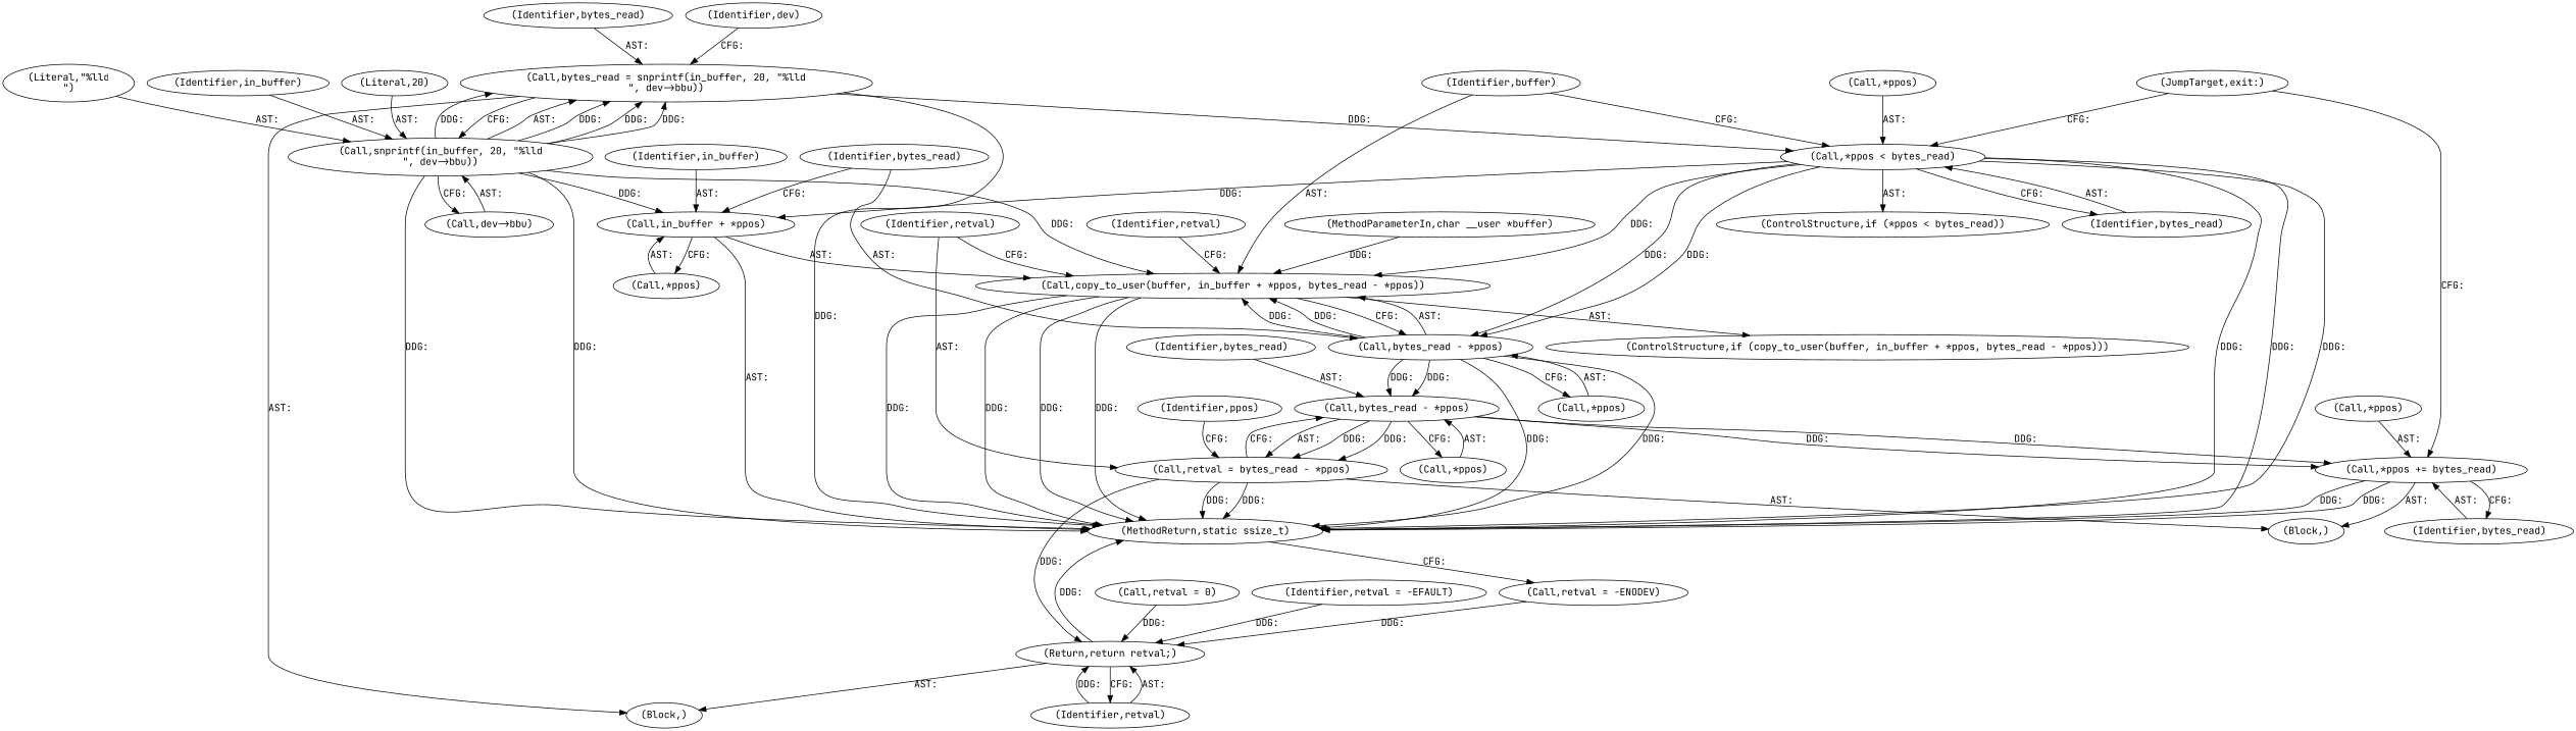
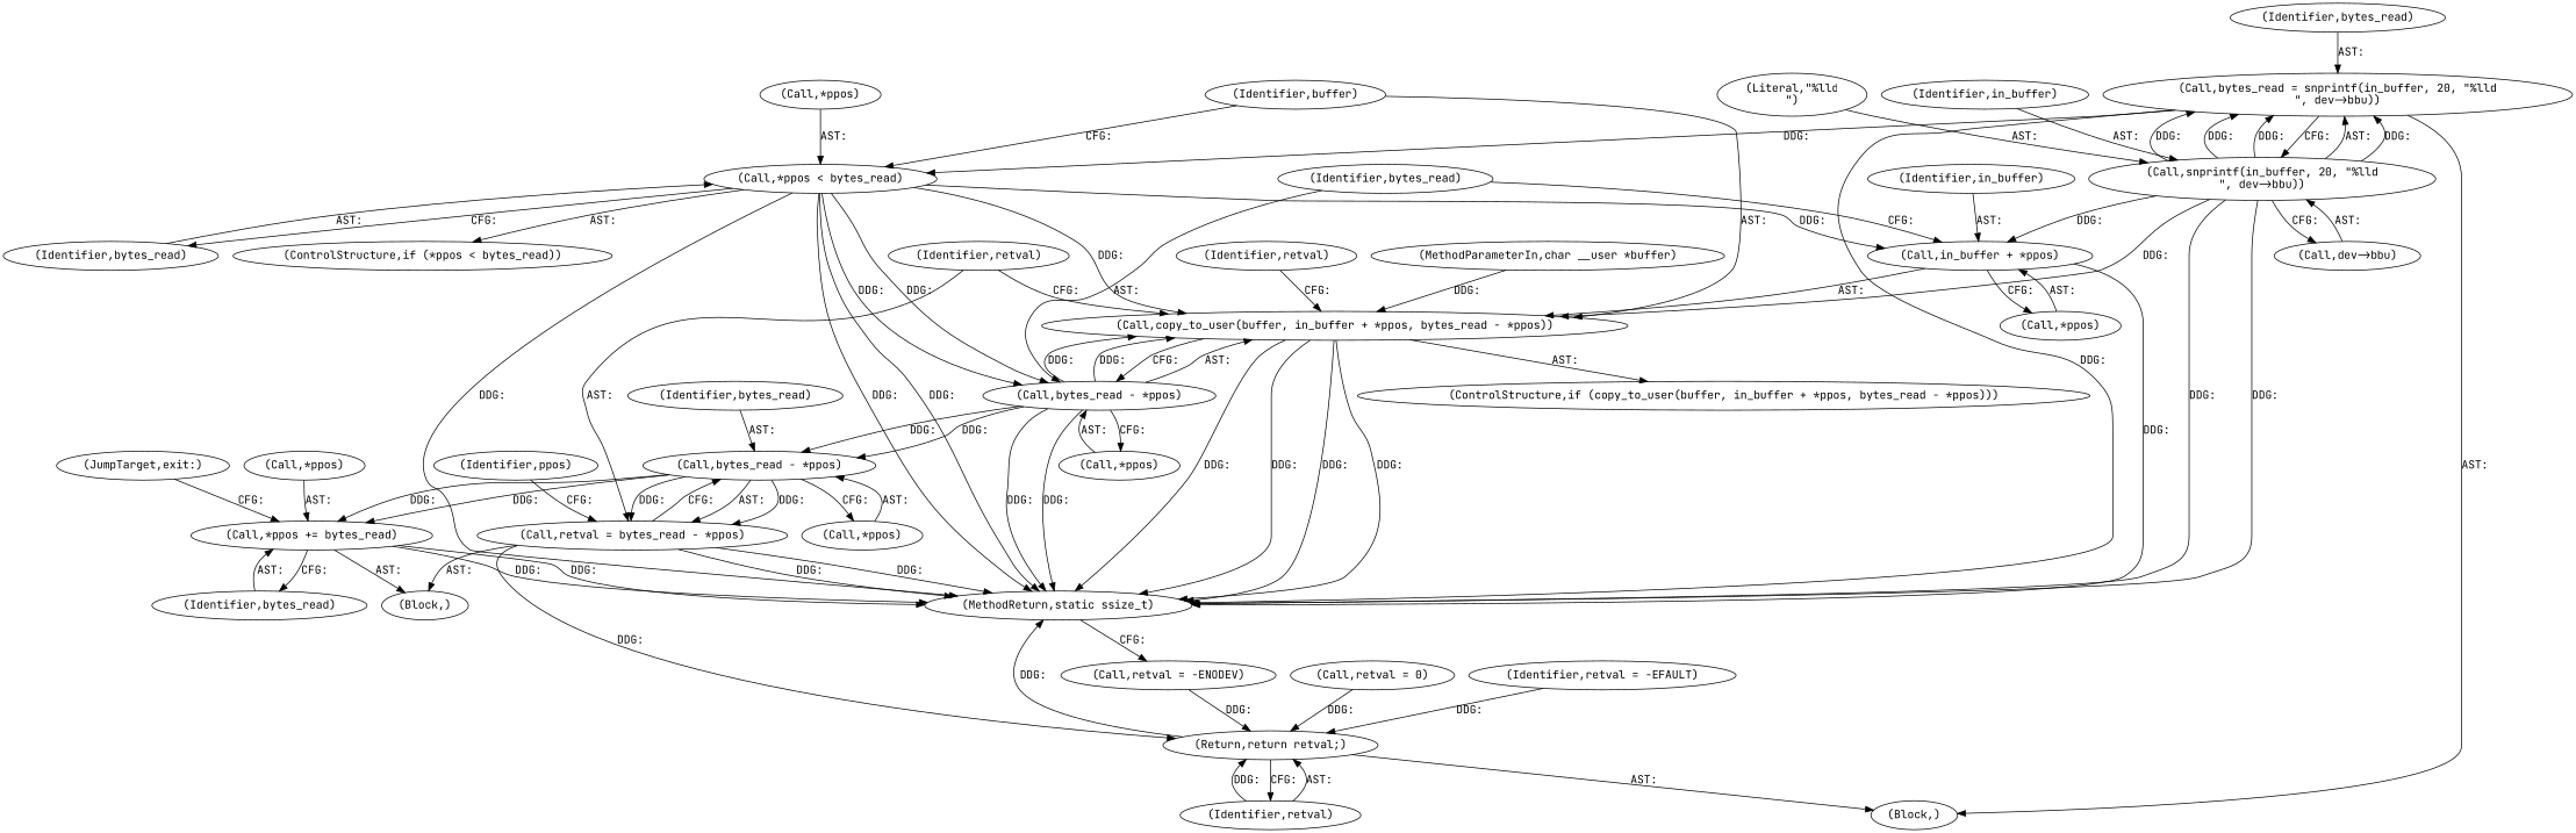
  digraph {
    fontname="JetBrains Mono"
    node [fontname="JetBrains Mono"]
    edge [fontname="JetBrains Mono"]
    n1 [label="(Call,*ppos < bytes_read)"]
    n2 [label="(Call,copy_to_user(buffer, in_buffer + *ppos, bytes_read - *ppos))"]
    n3 [label="(Call,in_buffer + *ppos)"]
    n4 [label="(Call,bytes_read - *ppos)"]
    n5 [label="(MethodReturn,static ssize_t)"]
    n6 [label="(ControlStructure,if (*ppos < bytes_read))"]
    n7 [label="(Identifier,bytes_read)"]
    n8 [label="(ControlStructure,if (copy_to_user(buffer, in_buffer + *ppos, bytes_read - *ppos)))"]
    n9 [label="(Call,*ppos)"]
    n10 [label="(Call,bytes_read - *ppos)"]
    n11 [label="(Call,*ppos)"]
    n12 [label="(Call,retval = -ENODEV)"]
    n13 [label="(Call,bytes_read = snprintf(in_buffer, 20, \"%lld\n\", dev->bbu))"]
    n14 [label="(Call,snprintf(in_buffer, 20, \"%lld\n\", dev->bbu))"]
    n15 [label="(Block,)"]
    n16 [label="(Call,dev->bbu)"]
    n17 [label="(Call,retval = bytes_read - *ppos)"]
    n18 [label="(Call,*ppos += bytes_read)"]
    n19 [label="(Call,*ppos)"]
    n20 [label="(Return,return retval;)"]
    n21 [label="(Block,)"]
    n22 [label="(Identifier,bytes_read)"]
    n23 [label="(Identifier,retval)"]
    n24 [label="(Literal,\"%lld\n\")"]
    n25 [label="(Call,retval = 0)"]
    n26 [label="(Identifier,retval)"]
    n27 [label="(Identifier,bytes_read)"]
    n28 [label="(Identifier,bytes_read)"]
    n29 [label="(Identifier,bytes_read)"]
    n30 [label="(Identifier,retval = -EFAULT)"]
    n31 [label="(Identifier,retval)"]
    n32 [label="(JumpTarget,exit:)"]
-   n33 [label="(Identifier,dev)"]
    n34 [label="(Identifier,ppos)"]
    n35 [label="(Call,*ppos)"]
    n36 [label="(Identifier,in_buffer)"]
-   n37 [label="(Literal,20)"]
    n38 [label="(Identifier,buffer)"]
    n39 [label="(Call,*ppos)"]
    n40 [label="(MethodParameterIn,char __user *buffer)"]
    n41 [label="(Identifier,in_buffer)"]
    n1 -> n2 [label="DDG: "]
    n1 -> n3 [label="DDG: "]
    n1 -> n4 [label="DDG: "]
    n1 -> n4 [label="DDG: "]
    n1 -> n5 [label="DDG: "]
    n1 -> n5 [label="DDG: "]
    n1 -> n5 [label="DDG: "]
    n1 -> n6 [label="AST: "]
    n1 -> n7 [label="CFG: "]
    n2 -> n4 [label="CFG: "]
    n2 -> n5 [label="DDG: "]
    n2 -> n5 [label="DDG: "]
    n2 -> n5 [label="DDG: "]
    n2 -> n5 [label="DDG: "]
    n2 -> n8 [label="AST: "]
    n3 -> n2 [label="AST: "]
-   n3 -> n5 [label="AST: "]
+   n3 -> n5 [label="DDG: "]
    n3 -> n9 [label="CFG: "]
    n4 -> n2 [label="AST: "]
    n4 -> n2 [label="DDG: "]
    n4 -> n2 [label="DDG: "]
    n4 -> n5 [label="DDG: "]
    n4 -> n5 [label="DDG: "]
    n4 -> n10 [label="DDG: "]
    n4 -> n10 [label="DDG: "]
    n4 -> n11 [label="CFG: "]
    n5 -> n12 [label="CFG: "]
    n7 -> n1 [label="AST: "]
    n9 -> n3 [label="AST: "]
    n10 -> n17 [label="AST: "]
    n10 -> n17 [label="DDG: "]
    n10 -> n17 [label="DDG: "]
    n10 -> n18 [label="DDG: "]
    n10 -> n18 [label="DDG: "]
    n10 -> n19 [label="CFG: "]
    n11 -> n4 [label="AST: "]
    n12 -> n20 [label="DDG: "]
    n13 -> n1 [label="DDG: "]
    n13 -> n5 [label="DDG: "]
    n13 -> n14 [label="CFG: "]
    n13 -> n15 [label="AST: "]
    n14 -> n2 [label="DDG: "]
    n14 -> n3 [label="DDG: "]
    n14 -> n5 [label="DDG: "]
    n14 -> n5 [label="DDG: "]
    n14 -> n13 [label="AST: "]
    n14 -> n13 [label="DDG: "]
    n14 -> n13 [label="DDG: "]
    n14 -> n13 [label="DDG: "]
    n14 -> n13 [label="DDG: "]
    n14 -> n16 [label="CFG: "]
    n16 -> n14 [label="AST: "]
    n17 -> n5 [label="DDG: "]
    n17 -> n5 [label="DDG: "]
    n17 -> n10 [label="CFG: "]
    n17 -> n20 [label="DDG: "]
    n17 -> n21 [label="AST: "]
    n18 -> n5 [label="DDG: "]
    n18 -> n5 [label="DDG: "]
    n18 -> n21 [label="AST: "]
    n18 -> n22 [label="CFG: "]
    n19 -> n10 [label="AST: "]
    n20 -> n5 [label="DDG: "]
    n20 -> n15 [label="AST: "]
    n20 -> n23 [label="CFG: "]
    n22 -> n18 [label="AST: "]
    n23 -> n20 [label="AST: "]
    n23 -> n20 [label="DDG: "]
    n24 -> n14 [label="AST: "]
    n25 -> n20 [label="DDG: "]
    n26 -> n2 [label="CFG: "]
    n27 -> n3 [label="CFG: "]
    n27 -> n4 [label="AST: "]
    n28 -> n13 [label="AST: "]
    n29 -> n10 [label="AST: "]
    n30 -> n20 [label="DDG: "]
    n31 -> n2 [label="CFG: "]
    n31 -> n17 [label="AST: "]
-   n32 -> n1 [label="CFG: "]
    n32 -> n18 [label="CFG: "]
-   n33 -> n13 [label="CFG: "]
    n34 -> n17 [label="CFG: "]
    n35 -> n1 [label="AST: "]
    n36 -> n14 [label="AST: "]
-   n37 -> n14 [label="AST: "]
    n38 -> n1 [label="CFG: "]
    n38 -> n2 [label="AST: "]
    n39 -> n18 [label="AST: "]
    n40 -> n2 [label="DDG: "]
    n41 -> n3 [label="AST: "]
  }
